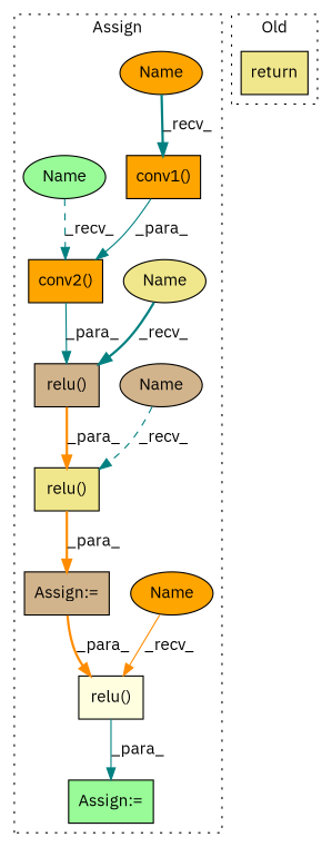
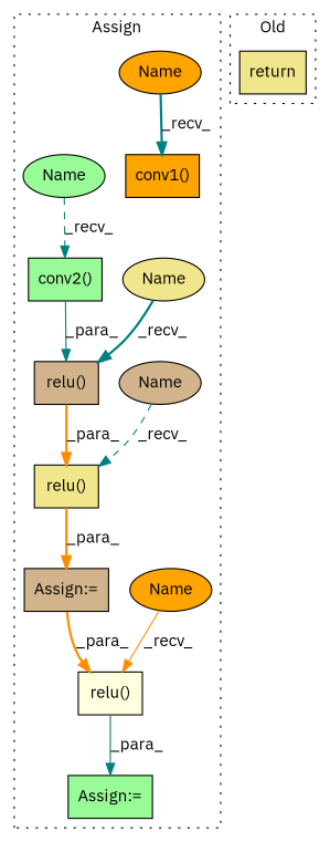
  digraph {
    fontname="IBM Plex Sans"
    node [a=75 fillcolor=palegreen fontname="IBM Plex Sans" l="7,1" shape=box style=filled]
    edge [color=teal fontname="IBM Plex Sans" style=bold]
-   n1 [fillcolor=orange l="11,1" label="conv2()" s="998,1012"]
+   n1 [l="11,1" label="conv2()" s="998,1012"]
    n2 [fillcolor=orange l="11,1" label="conv1()" s="947,959"]
    n3 [a=68 l=3 label="Assign:=" s=1165]
    n4 [fillcolor=khaki label="relu()" s="1044,1066"]
    n5 [fillcolor=lightyellow label="relu()" s="1130,1150"]
    n6 [a=68 fillcolor=tan l=3 label="Assign:=" s=1031]
    n7 [fillcolor=tan label="relu()" s="991,1013"]
    n8 [a=87 fillcolor=tan l=1 label=Name s=1044 shape=ellipse]
    n9 [a=87 fillcolor=khaki l=1 label=Name s=991 shape=ellipse]
    n10 [a=87 fillcolor=orange l=1 label=Name s=1130 shape=ellipse]
    n11 [a=87 fillcolor=orange l=4 label=Name s=947 shape=ellipse]
    n12 [a=87 l=4 label=Name s=998 shape=ellipse]
    n13 [a=93 fillcolor=khaki l=7 label=return s=771]
    subgraph cluster_1 {
      label=Assign
      style=dotted
      n1
      n2
      n3
      n4
      n5
      n6
      n7
      n8
      n9
      n10
      n11
      n12
    }
    subgraph cluster_2 {
      label=Old
      style=dotted
      n13
    }
    n1 -> n7 [label=_para_ style=solid]
-   n2 -> n1 [label=_para_ style=solid]
    n4 -> n6 [color=darkorange label=_para_]
    n5 -> n3 [label=_para_ style=solid]
    n6 -> n5 [color=darkorange label=_para_]
    n7 -> n4 [color=darkorange label=_para_]
    n8 -> n4 [label=_recv_ style=dashed]
    n9 -> n7 [label=_recv_]
    n10 -> n5 [color=darkorange label=_recv_ style=solid]
    n11 -> n2 [label=_recv_]
    n12 -> n1 [label=_recv_ style=dashed]
  }
